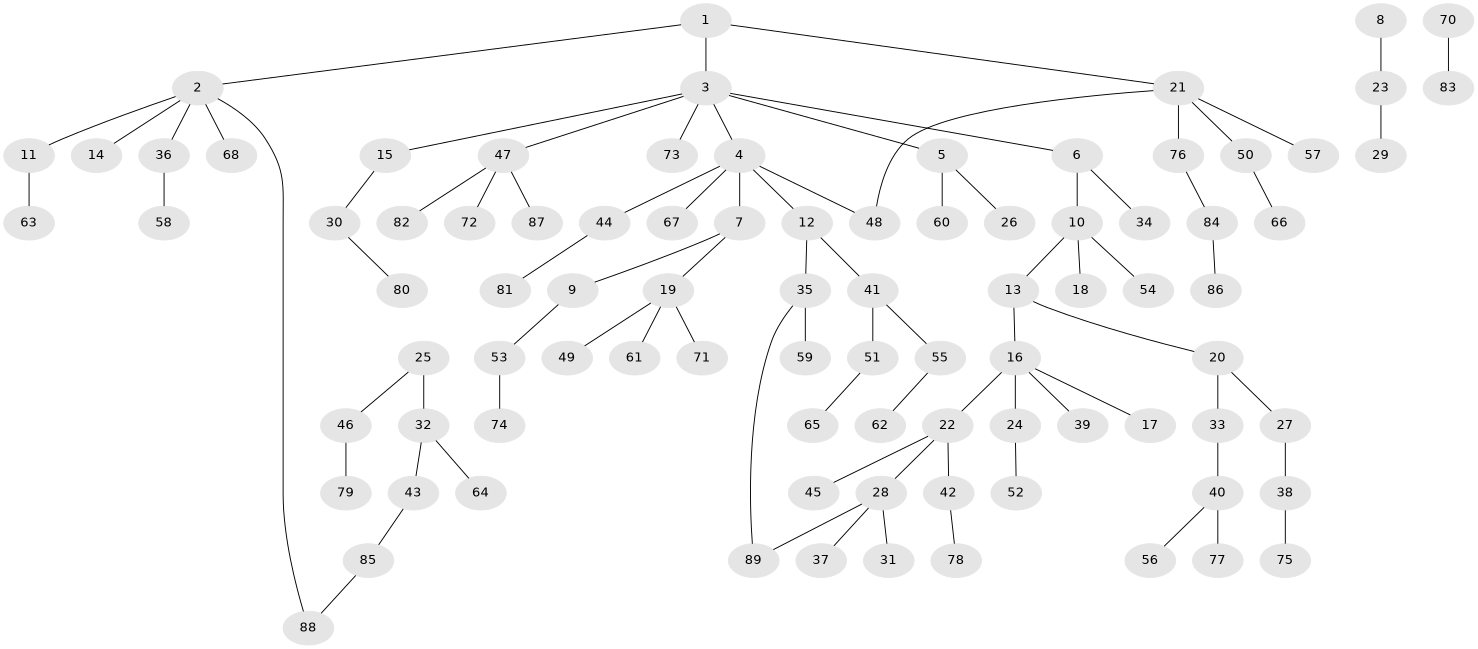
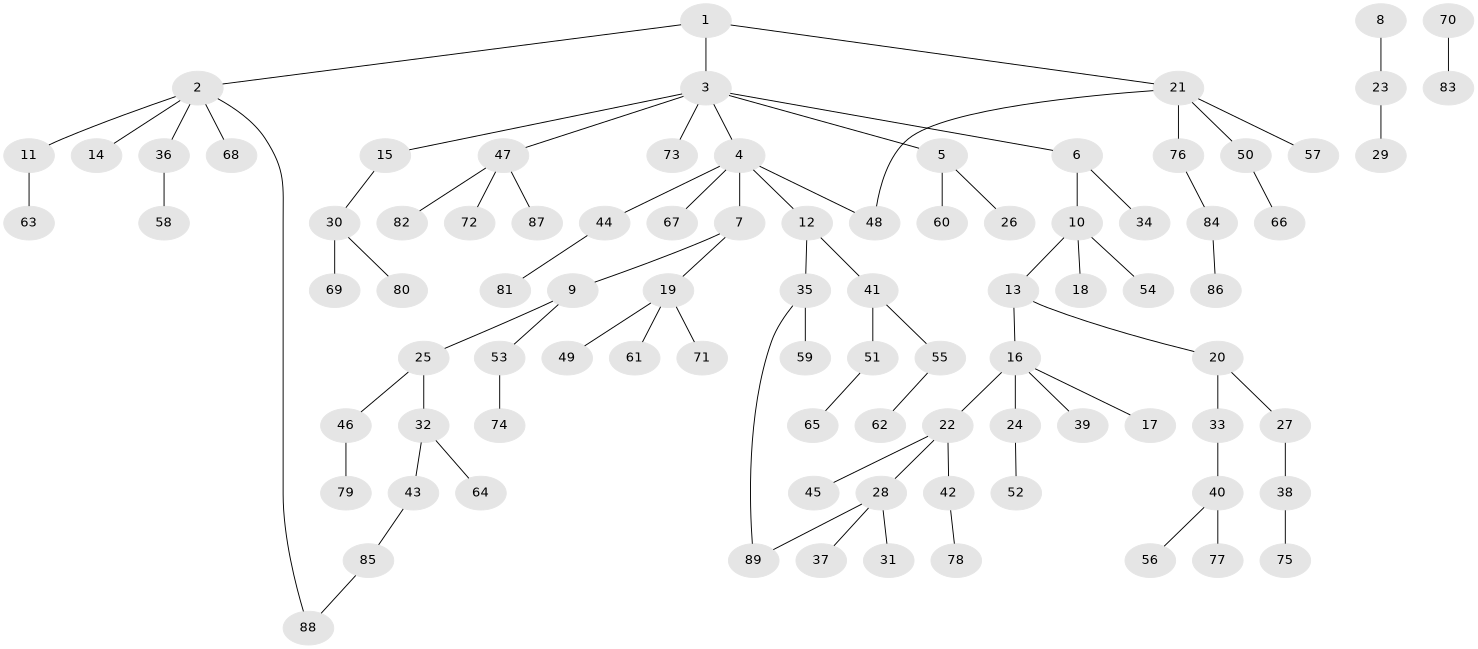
  graph {
    fontname="DejaVu Sans"
    node [color=gray90 fontname="DejaVu Sans" style=filled]
    edge [fontname="DejaVu Sans"]
    1
    2
    3
    21
    11
    14
    36
    68
    88
    4
    5
    6
    15
    47
    73
    48
    50
    57
    76
    63
    58
    7
    12
    44
    67
    26
    60
    10
    34
    30
    82
    72
    87
    9
    19
    35
    41
    81
    8
    23
    13
    18
    54
    25
    53
    49
    61
    71
    29
    32
    46
    74
    16
    20
    89
    59
    51
    55
    17
    22
    24
    39
    27
    33
+   69
    80
    28
    42
    45
    52
    38
    40
    66
    84
    31
    37
    78
    43
    64
    79
    75
    85
    56
    77
    65
    62
    70
    83
    86
    1 -- 2
    1 -- 3
    1 -- 21
    2 -- 11
    2 -- 14
    2 -- 36
    2 -- 68
    2 -- 88
    3 -- 4
    3 -- 5
    3 -- 6
    3 -- 15
    3 -- 47
    3 -- 73
    21 -- 48
    21 -- 50
    21 -- 57
    21 -- 76
    11 -- 63
    36 -- 58
    4 -- 48
    4 -- 7
    4 -- 12
    4 -- 44
    4 -- 67
    5 -- 26
    5 -- 60
    6 -- 10
    6 -- 34
    15 -- 30
    47 -- 82
    47 -- 72
    47 -- 87
    50 -- 66
    76 -- 84
    7 -- 9
    7 -- 19
    12 -- 35
    12 -- 41
    44 -- 81
    10 -- 13
    10 -- 18
    10 -- 54
+   30 -- 69
    30 -- 80
+   9 -- 25
    9 -- 53
    19 -- 49
    19 -- 61
    19 -- 71
    35 -- 89
    35 -- 59
    41 -- 51
    41 -- 55
    8 -- 23
    23 -- 29
    13 -- 16
    13 -- 20
    25 -- 32
    25 -- 46
    53 -- 74
    32 -- 43
    32 -- 64
    46 -- 79
    16 -- 17
    16 -- 22
    16 -- 24
    16 -- 39
    20 -- 27
    20 -- 33
    51 -- 65
    55 -- 62
    22 -- 28
    22 -- 42
    22 -- 45
    24 -- 52
    27 -- 38
    33 -- 40
    28 -- 89
    28 -- 31
    28 -- 37
    42 -- 78
    38 -- 75
    40 -- 56
    40 -- 77
    84 -- 86
    43 -- 85
    85 -- 88
    70 -- 83
  }
